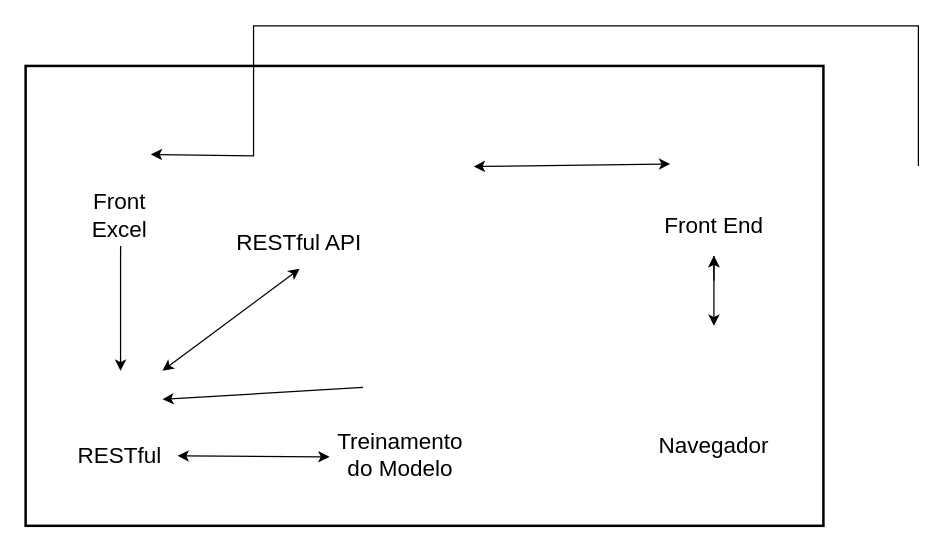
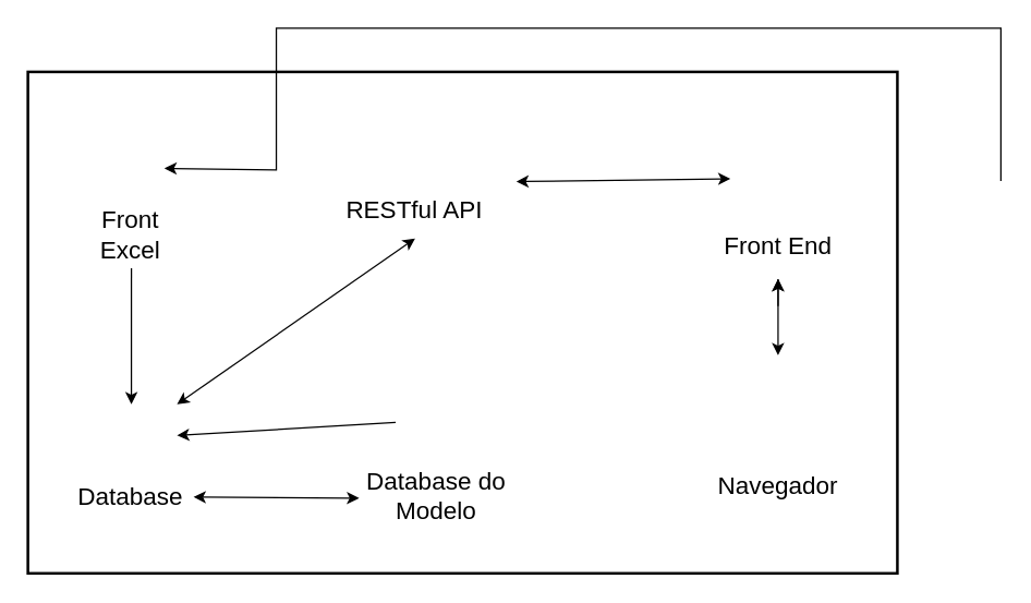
  <mxCell id="0" />
  <mxCell id="1" parent="0" />
  <mxCell id="2" value="" style="rounded=0;whiteSpace=wrap;html=1;movable=1;resizable=1;rotatable=1;deletable=1;editable=1;locked=0;connectable=1;strokeWidth=2;" vertex="1" parent="1"><mxGeometry x="20" y="52" width="638.4" height="368" as="geometry" /></mxCell>
  <mxCell id="3" value="" style="endArrow=classic;startArrow=classic;html=1;rounded=0;exitX=1;exitY=0.5;exitDx=0;exitDy=0;" edge="1" parent="1" source="15"><mxGeometry width="50" height="50" relative="1" as="geometry"><mxPoint x="248" y="416" as="sourcePoint" /><mxPoint x="263.2" y="364.8" as="targetPoint" /></mxGeometry></mxCell>
  <mxCell id="4" value="" style="endArrow=classic;html=1;rounded=0;exitX=0.5;exitY=1;exitDx=0;exitDy=0;entryX=0.5;entryY=0;entryDx=0;entryDy=0;" edge="1" parent="1" source="18" target="16"><mxGeometry width="50" height="50" relative="1" as="geometry"><mxPoint x="248" y="260" as="sourcePoint" /><mxPoint x="141.6" y="228" as="targetPoint" /></mxGeometry></mxCell>
  <mxCell id="5" value="" style="endArrow=classic;startArrow=classic;html=1;rounded=0;entryX=0;entryY=0.5;entryDx=0;entryDy=0;exitX=1;exitY=1;exitDx=0;exitDy=0;" edge="1" parent="1" source="22" target="12"><mxGeometry width="50" height="50" relative="1" as="geometry"><mxPoint x="420" y="130" as="sourcePoint" /><mxPoint x="354.4" y="228" as="targetPoint" /></mxGeometry></mxCell>
  <mxCell id="6" value="" style="endArrow=classic;html=1;rounded=0;entryX=1;entryY=0.5;entryDx=0;entryDy=0;" edge="1" parent="1" target="19"><mxGeometry width="50" height="50" relative="1" as="geometry"><mxPoint x="734.4" y="132" as="sourcePoint" /><mxPoint x="384.8" y="116" as="targetPoint" /><Array as="points"><mxPoint x="734.4" y="20" /><mxPoint x="202.4" y="20" /><mxPoint x="202.4" y="124" /></Array></mxGeometry></mxCell>
  <mxCell id="7" value="" style="group" vertex="1" connectable="0" parent="1"><mxGeometry x="517.6" y="260" width="106.4" height="116" as="geometry" /></mxCell>
  <mxCell id="8" value="Navegador" style="text;html=1;strokeColor=none;fillColor=none;align=center;verticalAlign=middle;whiteSpace=wrap;rounded=0;fontSize=18;" vertex="1" parent="7"><mxGeometry y="76" width="106.4" height="40" as="geometry" /></mxCell>
  <mxCell id="9" value="" style="shape=image;verticalLabelPosition=bottom;labelBackgroundColor=default;verticalAlign=top;aspect=fixed;imageAspect=0;image=https://logodownload.org/wp-content/uploads/2017/05/google-chrome-logo-0.png;" vertex="1" parent="7"><mxGeometry x="7.6" width="91.2" height="91.2" as="geometry" /></mxCell>
  <mxCell id="10" value="" style="group" vertex="1" connectable="0" parent="1"><mxGeometry x="517.603" y="100" width="106.4" height="104" as="geometry" /></mxCell>
  <mxCell id="11" value="Front End" style="text;html=1;strokeColor=none;fillColor=none;align=center;verticalAlign=middle;whiteSpace=wrap;rounded=0;fontSize=18;" vertex="1" parent="10"><mxGeometry y="56" width="106.4" height="48" as="geometry" /></mxCell>
  <mxCell id="12" value="" style="shape=image;verticalLabelPosition=bottom;labelBackgroundColor=default;verticalAlign=top;aspect=fixed;imageAspect=0;image=https://upload.wikimedia.org/wikipedia/commons/thumb/a/a7/React-icon.svg/2300px-React-icon.svg.png;" vertex="1" parent="10"><mxGeometry x="18.225" width="69.95" height="60.8" as="geometry" /></mxCell>
  <mxCell id="13" style="edgeStyle=orthogonalEdgeStyle;rounded=0;orthogonalLoop=1;jettySize=auto;html=1;exitX=0.5;exitY=1;exitDx=0;exitDy=0;" edge="1" parent="10" source="11" target="11"><mxGeometry relative="1" as="geometry" /></mxCell>
  <mxCell id="14" value="" style="group" vertex="1" connectable="0" parent="1"><mxGeometry x="50.4" y="296" width="91.2" height="88" as="geometry" /></mxCell>
- <mxCell id="15" value="RESTful" style="text;html=1;strokeColor=none;fillColor=none;align=center;verticalAlign=middle;whiteSpace=wrap;rounded=0;fontSize=18;" vertex="1" parent="14"><mxGeometry y="48" width="91.2" height="40" as="geometry" /></mxCell>
+ <mxCell id="15" value="Database" style="text;html=1;strokeColor=none;fillColor=none;align=center;verticalAlign=middle;whiteSpace=wrap;rounded=0;fontSize=18;" vertex="1" parent="14"><mxGeometry y="48" width="91.2" height="40" as="geometry" /></mxCell>
  <mxCell id="16" value="" style="shape=image;verticalLabelPosition=bottom;labelBackgroundColor=default;verticalAlign=top;aspect=fixed;imageAspect=0;image=https://logodownload.org/wp-content/uploads/2016/10/mysql-logo.png;" vertex="1" parent="14"><mxGeometry x="12.099" width="66.986" height="45.6" as="geometry" /></mxCell>
  <mxCell id="17" value="" style="group" vertex="1" connectable="0" parent="1"><mxGeometry x="50.4" y="100" width="91.2" height="96" as="geometry" /></mxCell>
  <mxCell id="18" value="Front Excel" style="text;html=1;strokeColor=none;fillColor=none;align=center;verticalAlign=middle;whiteSpace=wrap;rounded=0;fontSize=18;" vertex="1" parent="17"><mxGeometry y="48" width="91.2" height="48" as="geometry" /></mxCell>
  <mxCell id="19" value="" style="shape=image;verticalLabelPosition=bottom;labelBackgroundColor=default;verticalAlign=top;aspect=fixed;imageAspect=0;image=https://logodownload.org/wp-content/uploads/2020/04/excel-logo-0.png;clipPath=inset(18.33% 16.33% 18% 16%);" vertex="1" parent="17"><mxGeometry x="21.371" width="48.458" height="45.6" as="geometry" /></mxCell>
  <mxCell id="20" value="" style="shape=image;verticalLabelPosition=bottom;labelBackgroundColor=default;verticalAlign=top;aspect=fixed;imageAspect=0;image=https://upload.wikimedia.org/wikipedia/commons/thumb/3/38/Jupyter_logo.svg/1200px-Jupyter_logo.svg.png;" vertex="1" parent="1"><mxGeometry x="290" y="274.43" width="60" height="69.57" as="geometry" /></mxCell>
- <mxCell id="21" value="RESTful API" style="text;html=1;strokeColor=none;fillColor=none;align=center;verticalAlign=middle;whiteSpace=wrap;rounded=0;fontSize=18;" vertex="1" parent="1"><mxGeometry x="186.113" y="174.22" width="106.4" height="40" as="geometry" /></mxCell>
+ <mxCell id="21" value="RESTful API" style="text;html=1;strokeColor=none;fillColor=none;align=center;verticalAlign=middle;whiteSpace=wrap;rounded=0;fontSize=18;" vertex="1" parent="1"><mxGeometry x="251.113" y="134.22" width="106.4" height="40" as="geometry" /></mxCell>
  <mxCell id="22" value="" style="shape=image;verticalLabelPosition=bottom;labelBackgroundColor=default;verticalAlign=top;aspect=fixed;imageAspect=0;image=https://fastapi.tiangolo.com/img/logo-margin/logo-teal.png;clipPath=inset(24.07% 7% 24.07% 7.67%);" vertex="1" parent="1"><mxGeometry x="230" y="99.996" width="148.626" height="32.513" as="geometry" /></mxCell>
- <mxCell id="23" value="Treinamento do Modelo" style="text;html=1;strokeColor=none;fillColor=none;align=center;verticalAlign=middle;whiteSpace=wrap;rounded=0;fontSize=18;" vertex="1" parent="1"><mxGeometry x="266.803" y="344" width="106.4" height="40" as="geometry" /></mxCell>
+ <mxCell id="23" value="Database do Modelo" style="text;html=1;strokeColor=none;fillColor=none;align=center;verticalAlign=middle;whiteSpace=wrap;rounded=0;fontSize=18;" vertex="1" parent="1"><mxGeometry x="266.803" y="344" width="106.4" height="40" as="geometry" /></mxCell>
  <mxCell id="24" value="" style="endArrow=classic;startArrow=classic;html=1;rounded=0;exitX=1;exitY=0;exitDx=0;exitDy=0;entryX=0.5;entryY=1;entryDx=0;entryDy=0;" edge="1" parent="1" source="16" target="21"><mxGeometry width="50" height="50" relative="1" as="geometry"><mxPoint x="290" y="270" as="sourcePoint" /><mxPoint x="340" y="220" as="targetPoint" /></mxGeometry></mxCell>
  <mxCell id="25" value="" style="endArrow=classic;startArrow=classic;html=1;rounded=0;entryX=0.5;entryY=1;entryDx=0;entryDy=0;exitX=0.5;exitY=0;exitDx=0;exitDy=0;" edge="1" parent="1" source="9" target="11"><mxGeometry width="50" height="50" relative="1" as="geometry"><mxPoint x="290" y="270" as="sourcePoint" /><mxPoint x="340" y="220" as="targetPoint" /></mxGeometry></mxCell>
  <mxCell id="26" value="" style="endArrow=classic;html=1;rounded=0;exitX=0;exitY=0.5;exitDx=0;exitDy=0;entryX=1;entryY=0.5;entryDx=0;entryDy=0;" edge="1" parent="1" source="20" target="16"><mxGeometry width="50" height="50" relative="1" as="geometry"><mxPoint x="200" y="200" as="sourcePoint" /><mxPoint x="250" y="150" as="targetPoint" /></mxGeometry></mxCell>
